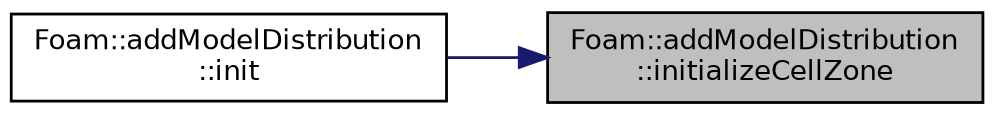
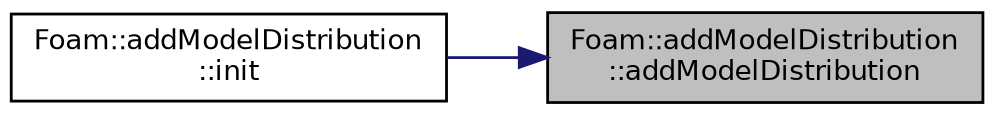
  digraph {
    rankdir=RL
    node [color=black fontname=Helvetica fontsize=10 shape=record style=filled]
-   n1 [fillcolor=grey75 fontcolor=black height=0.2 label="Foam::addModelDistribution\l::initializeCellZone" width=0.4]
+   n1 [fillcolor=grey75 fontcolor=black height=0.2 label="Foam::addModelDistribution\l::addModelDistribution" width=0.4]
    n2 [fillcolor=white height=0.2 label="Foam::addModelDistribution\l::init" width=0.4]
    n1 -> n2 [color=midnightblue dir=back fontname=Helvetica fontsize=10 labelfontname=Helvetica labelfontsize=10 style=solid]
  }
